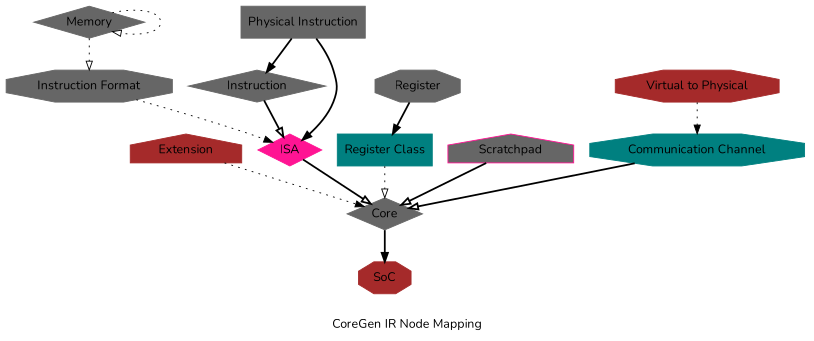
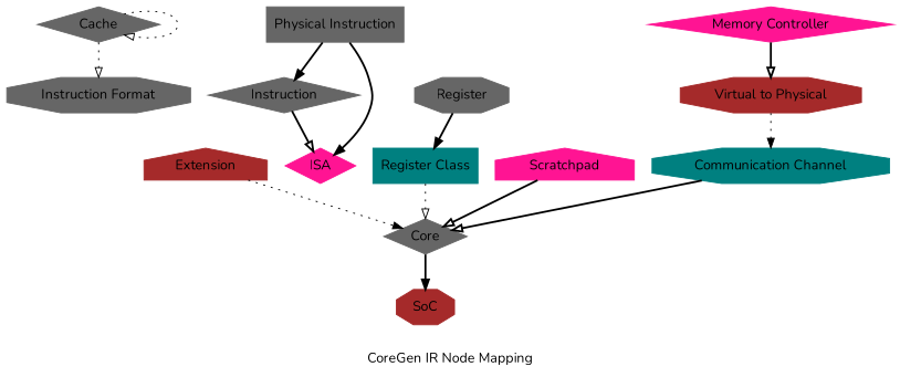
  digraph {
    fontname=Nunito
    label="CoreGen IR Node Mapping"
    node [color=gray40 fontname=Nunito shape=octagon style=filled]
    edge [arrowhead=onormal fontname=Nunito style=bold]
    n1 [color=brown label=SoC]
    n2 [label=Core shape=diamond]
    n3 [color=brown label=Extension shape=house]
-   n4 [label=Memory shape=diamond]
+   n4 [label=Cache shape=diamond]
    n5 [label="Instruction Format"]
    n6 [label="Physical Instruction" shape=box]
    n7 [label=Instruction shape=diamond]
    n8 [color=deeppink label=ISA shape=diamond]
    n9 [color=teal label="Register Class" shape=box]
    n10 [label=Register]
-   n11 [color=deeppink label=Scratchpad shape=house fillcolor=gray40]
+   n11 [color=deeppink label=Scratchpad shape=house]
+   n12 [color=deeppink label="Memory Controller" shape=diamond]
    n13 [color=brown label="Virtual to Physical"]
    n14 [color=teal label="Communication Channel"]
    n2 -> n1 [arrowhead=normal]
    n3 -> n2 [arrowhead=normal style=dotted]
    n4 -> n4 [style=dotted]
    n4 -> n5 [style=dotted]
-   n5 -> n8 [arrowhead=normal style=dotted]
    n6 -> n7 [arrowhead=normal]
    n6 -> n8 [arrowhead=normal]
    n7 -> n8
-   n8 -> n2
    n9 -> n2 [style=dotted]
    n10 -> n9 [arrowhead=normal]
    n11 -> n2
+   n12 -> n13
    n13 -> n14 [arrowhead=normal style=dotted]
    n14 -> n2
  }
